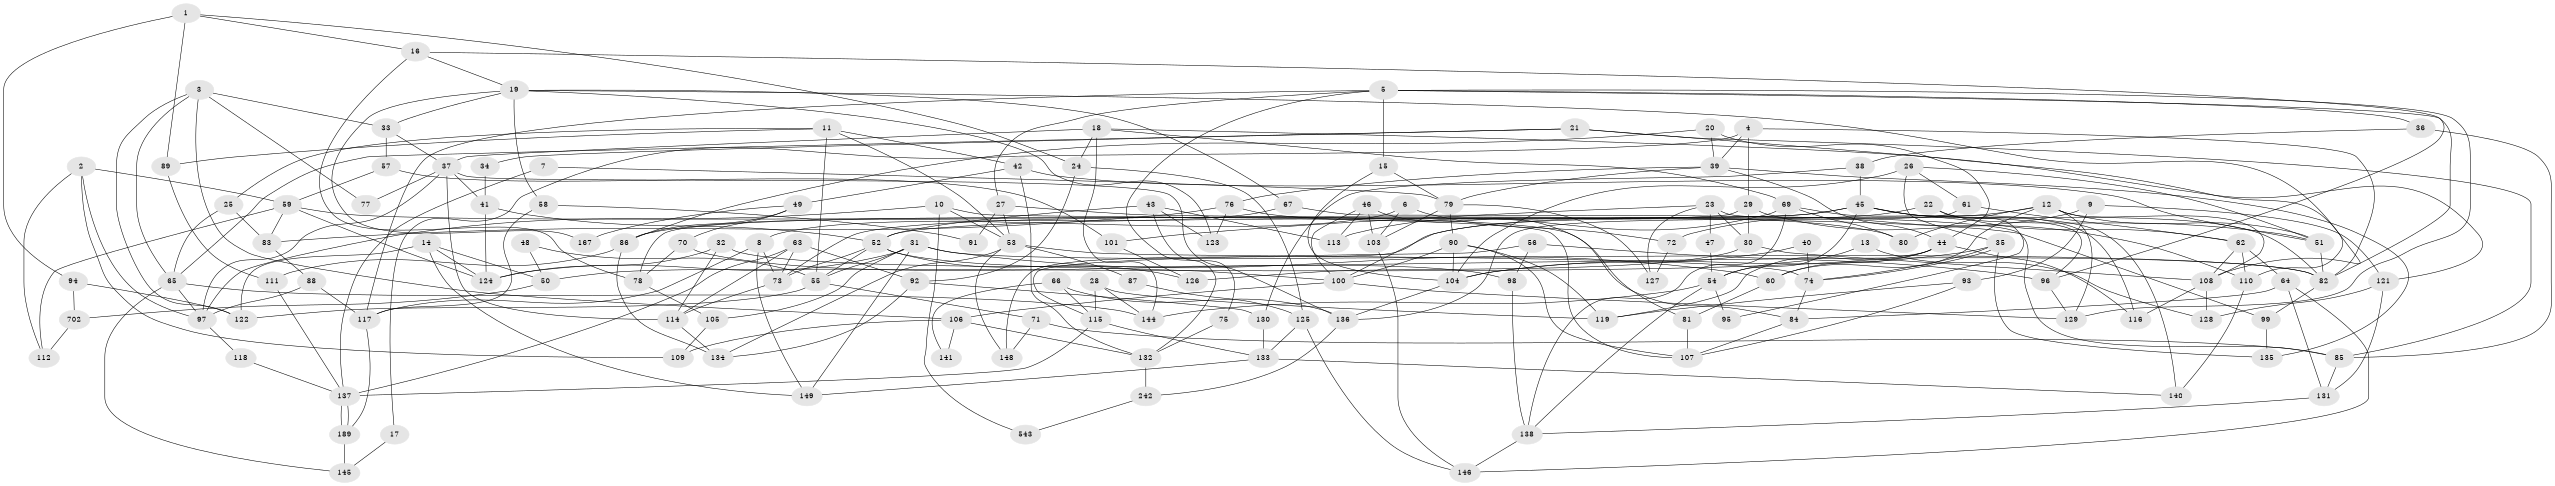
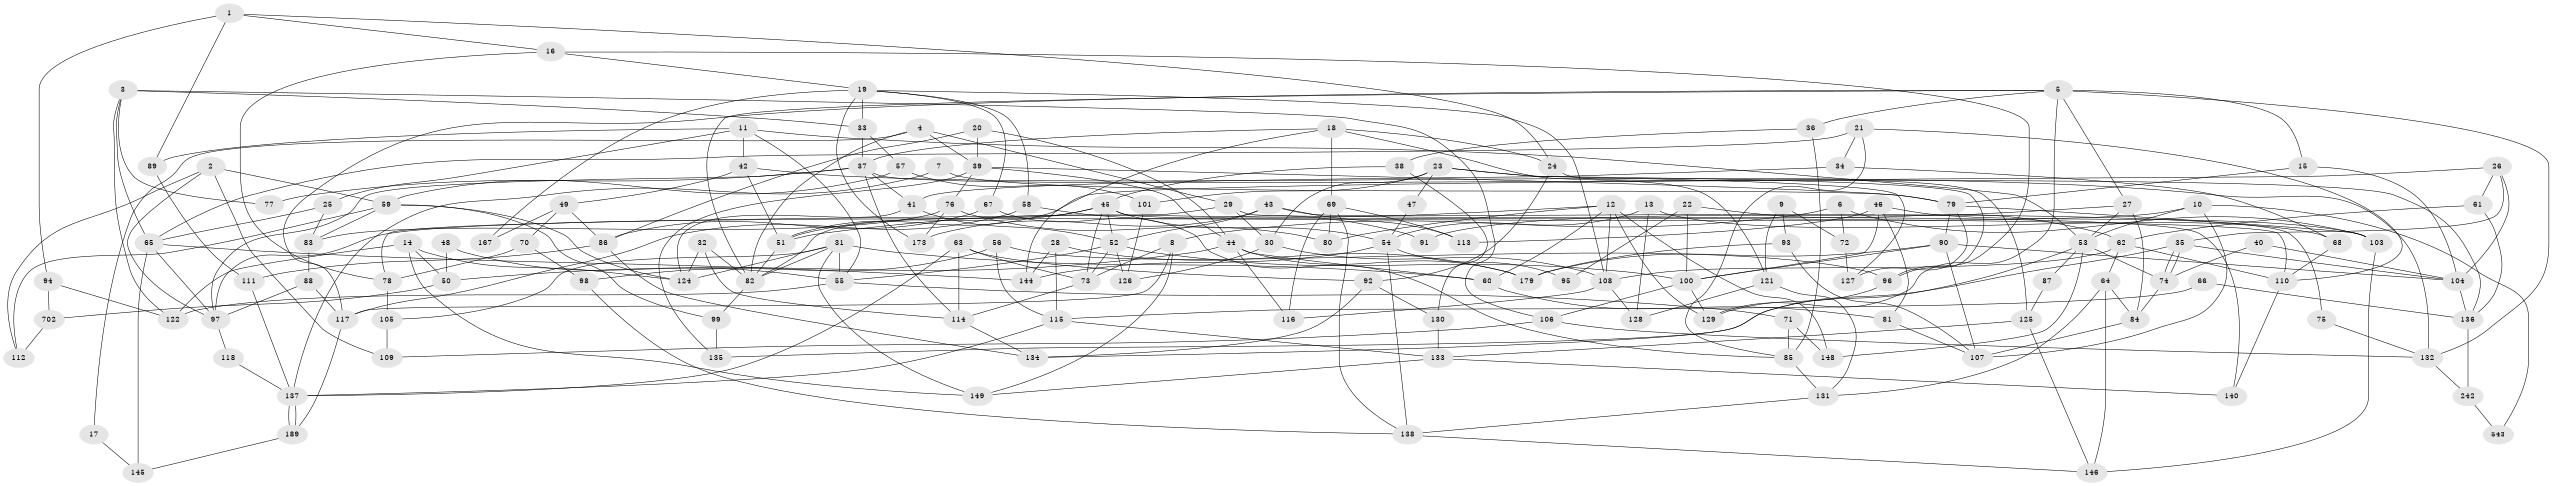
  graph {
    node [color=gray90 style=filled]
    1
    16
    24
    89
    94
    19
    78
    96
    92
    125
    111
    122
    n13 [label=702]
    2
    59
    97
    109
    112
    124
    83
    99
    118
    3
    33
    65
    77
    106
    37
    57
    145
    144
    132
-   141
    4
    17
    29
    39
    82
    110
    30
    79
    44
    135
    76
    5
    15
    27
    36
    117
    129
    104
    53
    84
    91
    85
    38
    n57 [label=189]
    n58 [label=242]
    6
    8
    72
    103
    73
    149
    127
    146
    7
    137
    90
    114
    9
    93
    121
    107
-   119
+   119 [label=179]
    128
    131
    10
    n79 [label=543]
    148
    74
    87
    134
    11
    25
    42
    55
    51
    49
    71
    12
    60
    80
    108
    81
    116
    13
    54
+   68
    95
    138
    14
    50
    136
    58
    67
-   123
+   123 [label=173]
    n108 [label=167]
    105
    18
    69
    41
    113
    86
    20
    21
    34
    140
    22
    62
    100
    64
    23
    47
    101
    126
    130
    133
    88
    26
    35
    61
    28
    115
    31
    32
    52
    45
    40
    70
    43
    75
    46
    48
    98
    56
    63
    66
    1 -- 16
    1 -- 24
    1 -- 89
    1 -- 94
    16 -- 19
    16 -- 78
    16 -- 96
    24 -- 92
    24 -- 125
    89 -- 111
    94 -- 122
    94 -- n13
    19 -- 33
    19 -- 108
    19 -- 58
    19 -- 67
    19 -- 123
    19 -- n108
    78 -- 105
    96 -- 129
    92 -- 134
    92 -- 130
    125 -- 146
    125 -- 133
    111 -- 137
    n13 -- 112
    2 -- 59
    2 -- 97
    2 -- 109
    2 -- 112
    59 -- 112
    59 -- 124
    59 -- 83
    59 -- 99
    97 -- 118
    83 -- 88
    99 -- 135
    118 -- 137
    3 -- 122
    3 -- 33
    3 -- 65
    3 -- 77
    3 -- 106
    33 -- 37
    33 -- 57
    65 -- 97
    65 -- 145
    65 -- 144
    106 -- 109
    106 -- 132
-   106 -- 141
    37 -- 97
    37 -- 77
    37 -- 114
    37 -- 136
    37 -- 41
    57 -- 59
    57 -- 101
    132 -- n58
    4 -- 17
    4 -- 29
    4 -- 39
    4 -- 82
    17 -- 145
    29 -- 78
    29 -- 110
    29 -- 30
    39 -- 79
    39 -- 44
    39 -- 135
    39 -- 76
    82 -- 99
    110 -- 140
    30 -- 108
    30 -- 126
    79 -- 103
    79 -- 127
    79 -- 90
    44 -- 119
    44 -- 60
    44 -- 116
    44 -- 50
    76 -- 83
    76 -- 80
    76 -- 123
    5 -- 132
    5 -- 82
    5 -- 15
    5 -- 27
    5 -- 36
    5 -- 117
    5 -- 129
    15 -- 79
    15 -- 104
    27 -- 53
    27 -- 84
    27 -- 91
    36 -- 85
    36 -- 38
    117 -- n57
    104 -- 136
    53 -- 148
    53 -- 74
    53 -- 87
    53 -- 134
    84 -- 107
    85 -- 131
    38 -- 130
    38 -- 45
    n57 -- 145
    n58 -- n79
    6 -- 8
    6 -- 72
    6 -- 103
    8 -- 117
    8 -- 73
    8 -- 149
    72 -- 127
    103 -- 146
    73 -- 114
    7 -- 79
    7 -- 137
    137 -- n57
    137 -- n57
    90 -- 104
    90 -- 107
    90 -- 119
    90 -- 100
    114 -- 134
    9 -- 72
    9 -- 93
    9 -- 121
    93 -- 107
    93 -- 119
    121 -- 128
    121 -- 131
    131 -- 138
    10 -- 97
    10 -- 53
    10 -- 107
    10 -- n79
    74 -- 84
    87 -- 125
    11 -- 89
    11 -- 53
    11 -- 25
    11 -- 42
    11 -- 55
    25 -- 83
    25 -- 65
    42 -- 132
    42 -- 51
    42 -- 49
    55 -- 122
    55 -- 71
    51 -- 82
    49 -- n108
    49 -- 86
    49 -- 70
    71 -- 85
    71 -- 148
    12 -- 129
    12 -- 148
    12 -- 51
    12 -- 60
    12 -- 80
    12 -- 108
    60 -- 81
    108 -- 128
    108 -- 116
    81 -- 107
    13 -- 128
    13 -- 54
+   13 -- 68
    54 -- 144
    54 -- 95
    54 -- 138
+   68 -- 110
    138 -- 146
    14 -- 122
    14 -- 124
    14 -- 149
    14 -- 50
    50 -- n13
    136 -- n58
    58 -- 117
    58 -- 91
    67 -- 85
    67 -- 86
    105 -- 109
    18 -- 24
    18 -- 37
    18 -- 144
    18 -- 121
    18 -- 69
    69 -- 80
    69 -- 116
    69 -- 138
    69 -- 113
    41 -- 124
    41 -- 52
    86 -- 111
    86 -- 134
    20 -- 39
    20 -- 44
    20 -- 86
    21 -- 65
    21 -- 110
    21 -- 85
    21 -- 34
+   34 -- 68
    34 -- 41
    22 -- 95
    22 -- 62
    22 -- 100
    62 -- 110
    62 -- 108
    62 -- 64
    100 -- 106
    100 -- 129
    64 -- 84
    64 -- 146
    64 -- 131
    23 -- 96
    23 -- 30
    23 -- 127
    23 -- 47
    23 -- 101
    47 -- 54
    101 -- 126
    130 -- 133
    133 -- 149
    133 -- 140
    88 -- 97
    88 -- 117
    26 -- 104
    26 -- 51
    26 -- 35
    26 -- 61
    35 -- 135
    35 -- 104
    35 -- 74
    35 -- 74
    61 -- 136
    61 -- 62
    28 -- 144
    28 -- 119
    28 -- 115
    115 -- 137
    115 -- 133
    31 -- 124
    31 -- 82
    31 -- 149
    31 -- 55
    31 -- 60
    31 -- 105
    32 -- 124
    32 -- 82
    32 -- 114
    52 -- 73
    52 -- 55
    52 -- 100
    52 -- 126
    45 -- 82
    45 -- 73
    45 -- 51
    45 -- 54
    45 -- 140
    45 -- 52
    40 -- 104
    40 -- 74
    70 -- 78
    70 -- 98
    43 -- 123
    43 -- 113
    43 -- 52
    43 -- 75
    75 -- 132
    46 -- 103
    46 -- 81
    46 -- 113
    46 -- 100
    48 -- 55
    48 -- 50
    98 -- 138
    56 -- 96
    56 -- 115
    56 -- 98
    63 -- 92
    63 -- 73
    63 -- 137
    63 -- 114
-   66 -- 141
    66 -- 136
    66 -- 115
  }
